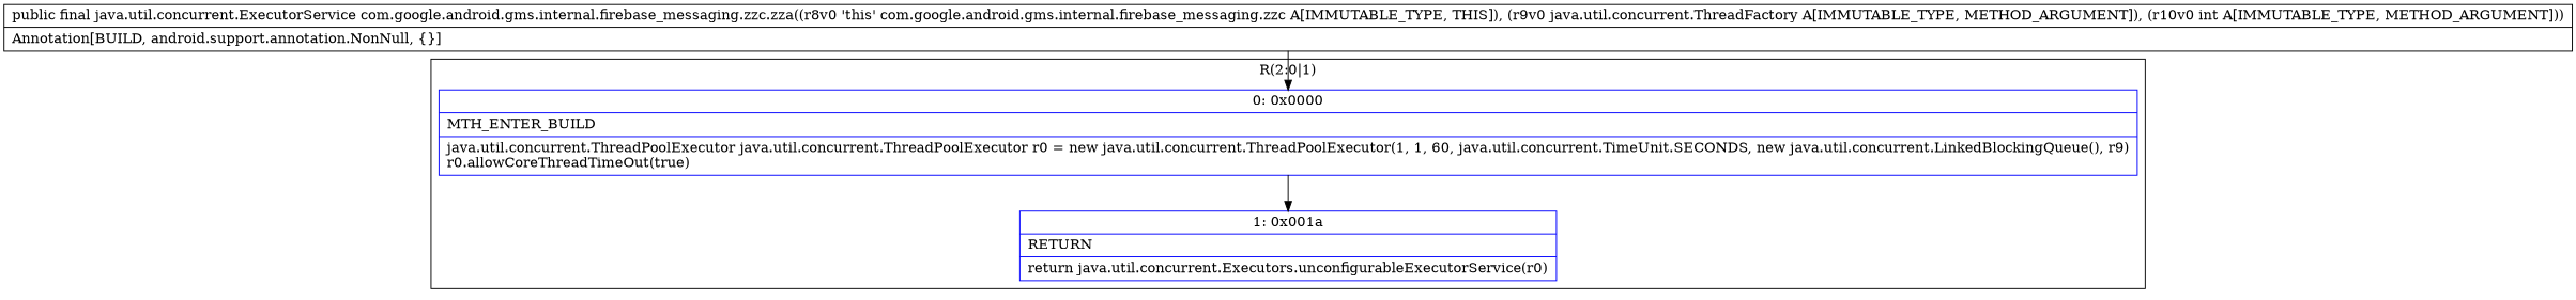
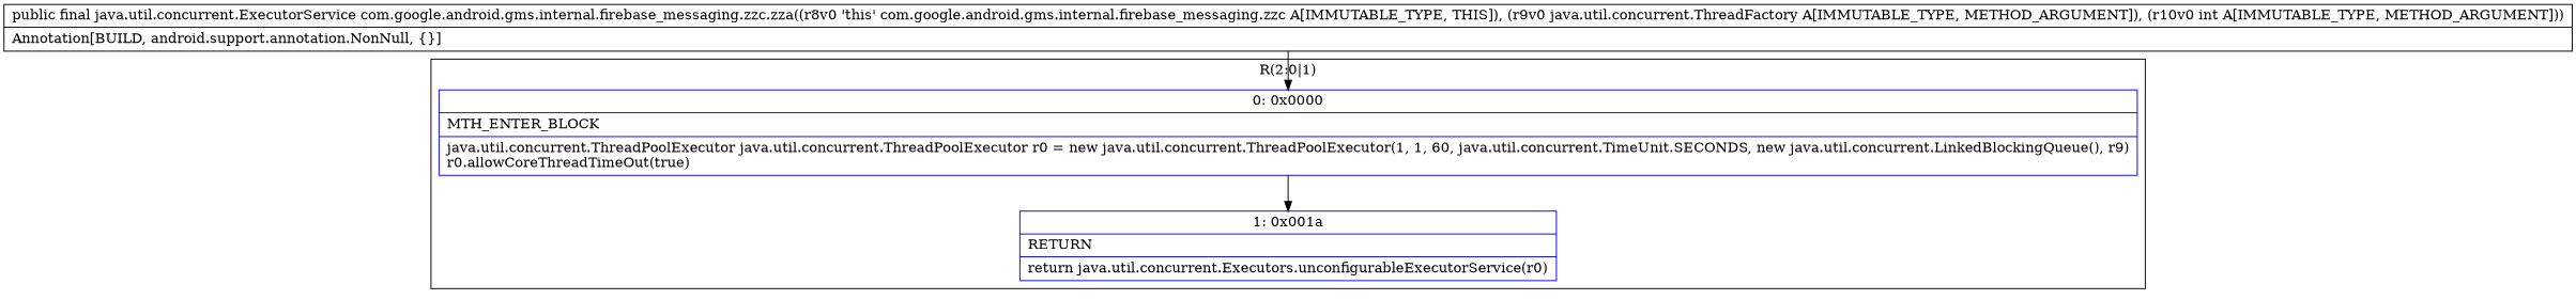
  digraph {
    node [color=blue shape=record]
-   n1 [label="{0\:\ 0x0000|MTH_ENTER_BUILD\l|java.util.concurrent.ThreadPoolExecutor java.util.concurrent.ThreadPoolExecutor r0 = new java.util.concurrent.ThreadPoolExecutor(1, 1, 60, java.util.concurrent.TimeUnit.SECONDS, new java.util.concurrent.LinkedBlockingQueue(), r9)\lr0.allowCoreThreadTimeOut(true)\l}"]
+   n1 [label="{0\:\ 0x0000|MTH_ENTER_BLOCK\l|java.util.concurrent.ThreadPoolExecutor java.util.concurrent.ThreadPoolExecutor r0 = new java.util.concurrent.ThreadPoolExecutor(1, 1, 60, java.util.concurrent.TimeUnit.SECONDS, new java.util.concurrent.LinkedBlockingQueue(), r9)\lr0.allowCoreThreadTimeOut(true)\l}"]
    n2 [label="{1\:\ 0x001a|RETURN\l|return java.util.concurrent.Executors.unconfigurableExecutorService(r0)\l}"]
    n3 [label="{public final java.util.concurrent.ExecutorService com.google.android.gms.internal.firebase_messaging.zzc.zza((r8v0 'this' com.google.android.gms.internal.firebase_messaging.zzc A[IMMUTABLE_TYPE, THIS]), (r9v0 java.util.concurrent.ThreadFactory A[IMMUTABLE_TYPE, METHOD_ARGUMENT]), (r10v0 int A[IMMUTABLE_TYPE, METHOD_ARGUMENT]))  | Annotation[BUILD, android.support.annotation.NonNull, \{\}]\l}" color=""]
    subgraph cluster_1 {
      label="R(2:0|1)"
      n1
      n2
    }
    n1 -> n2
    n3 -> n1
  }
